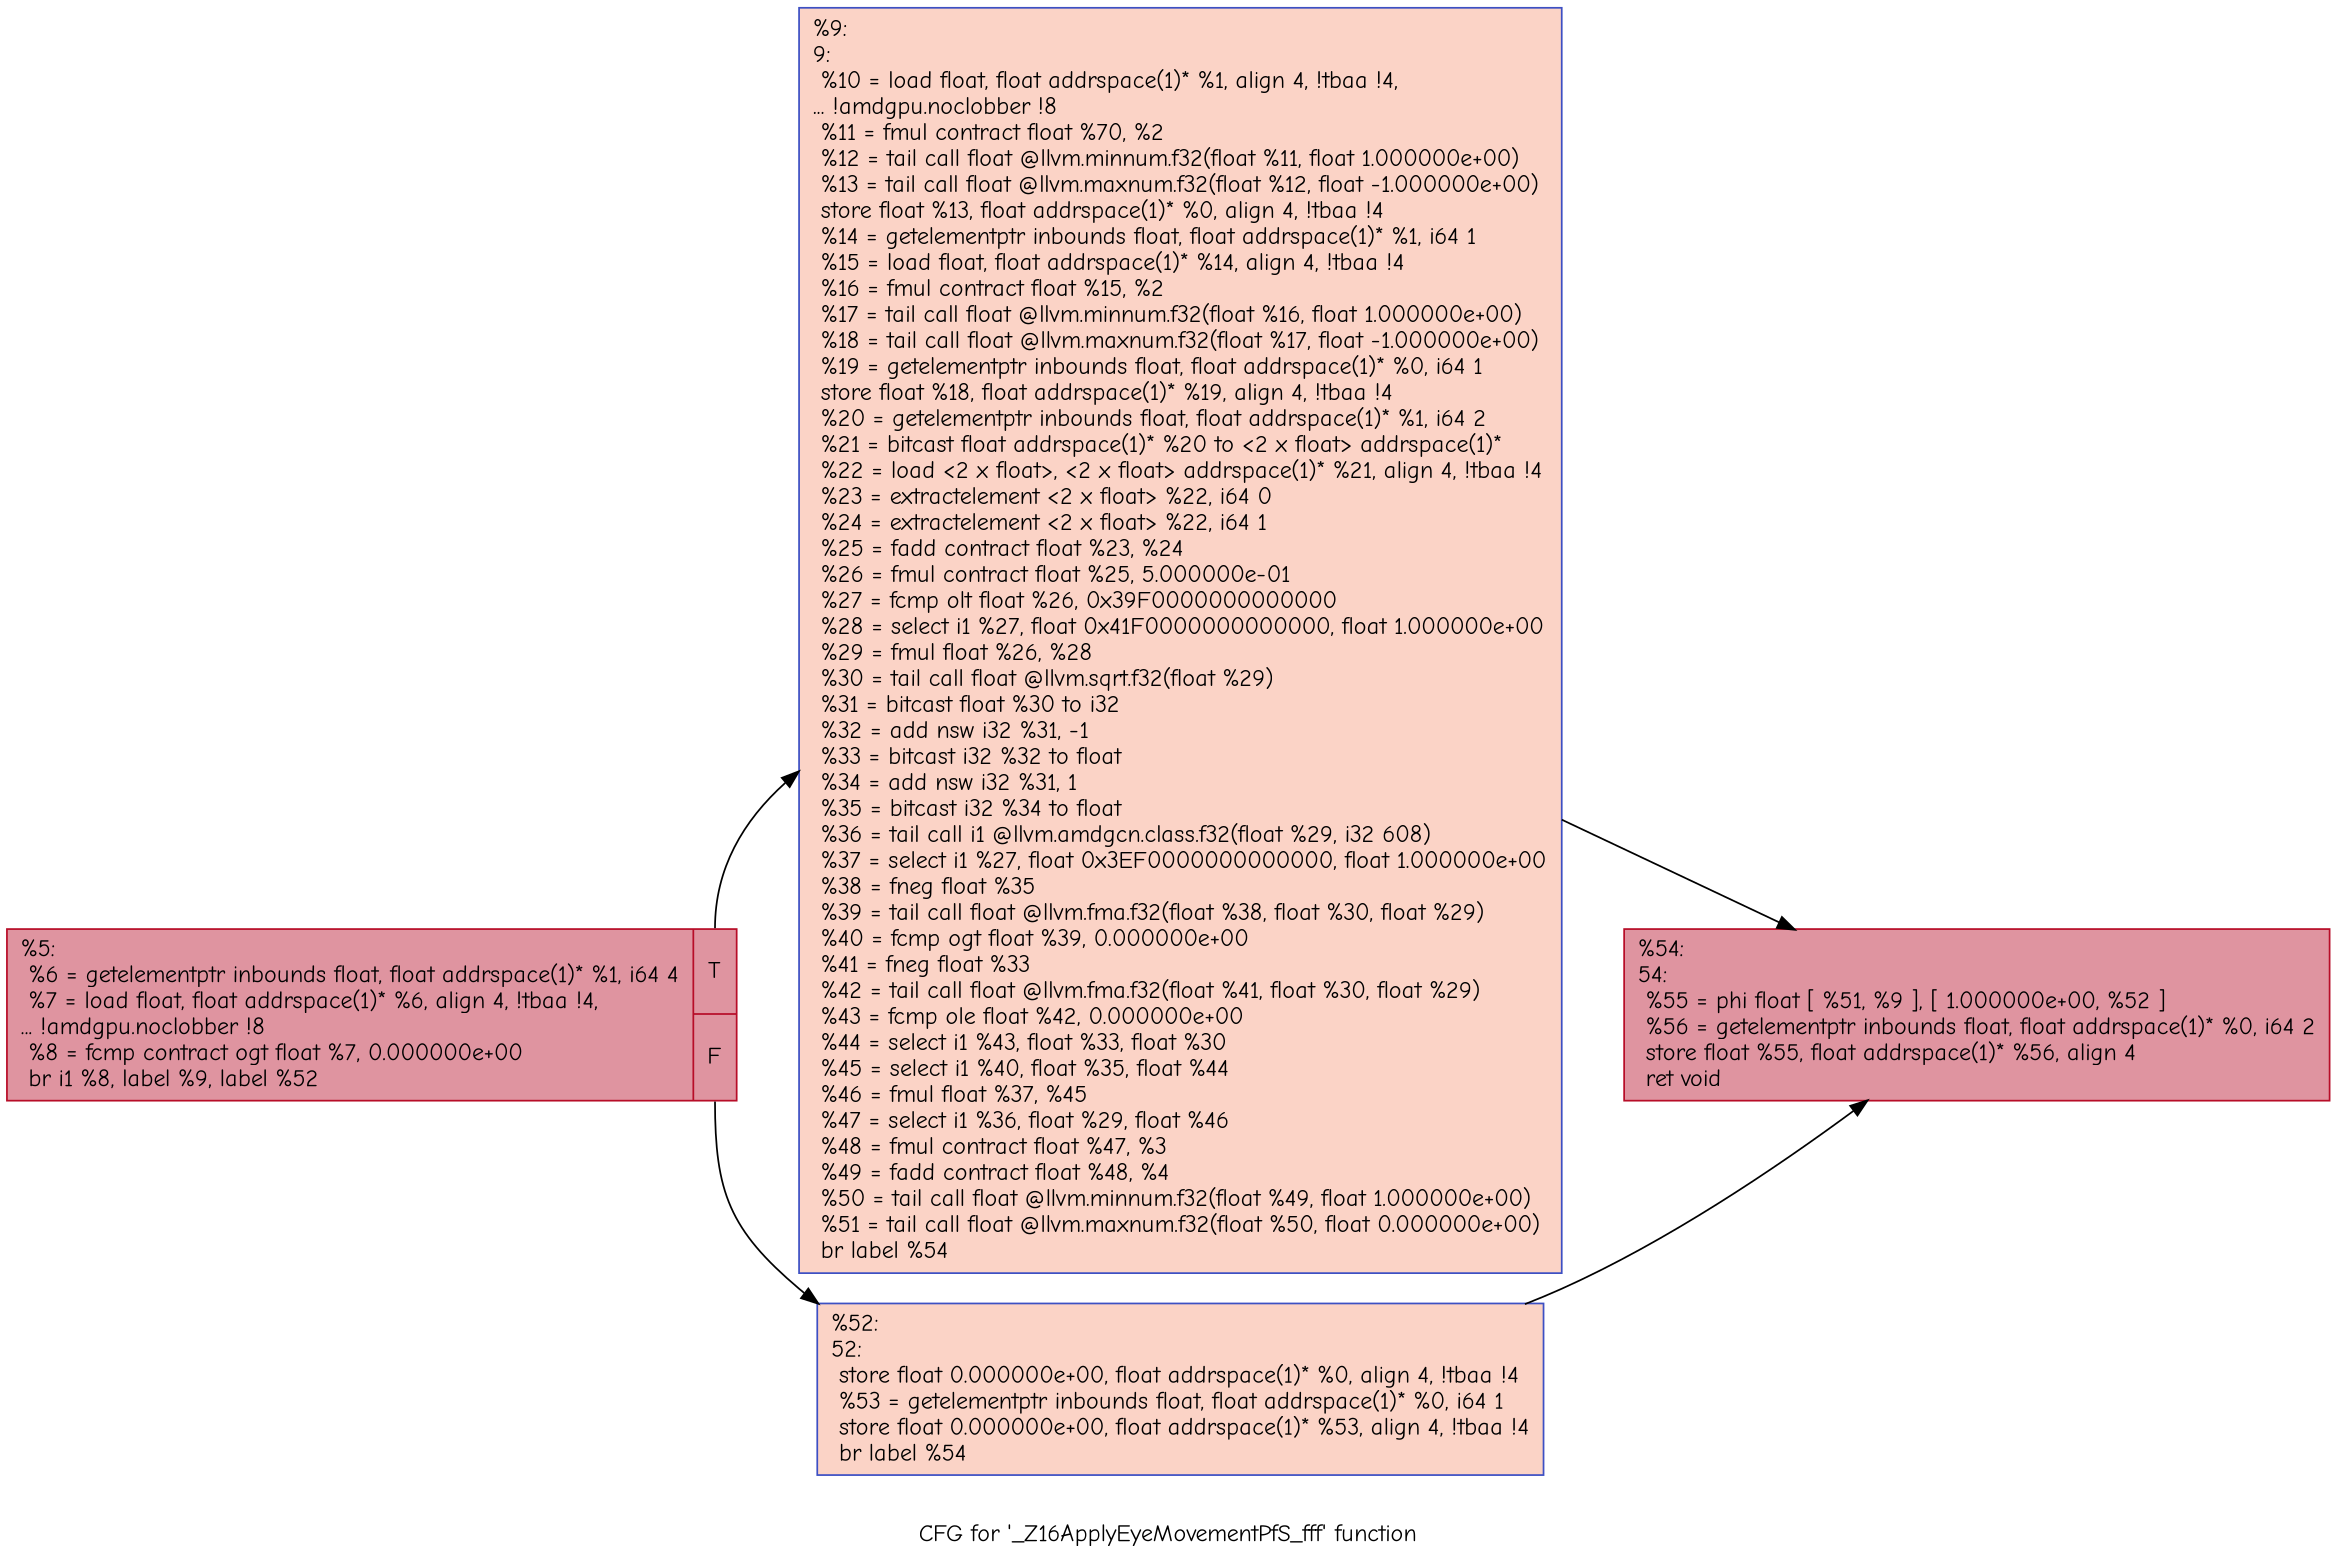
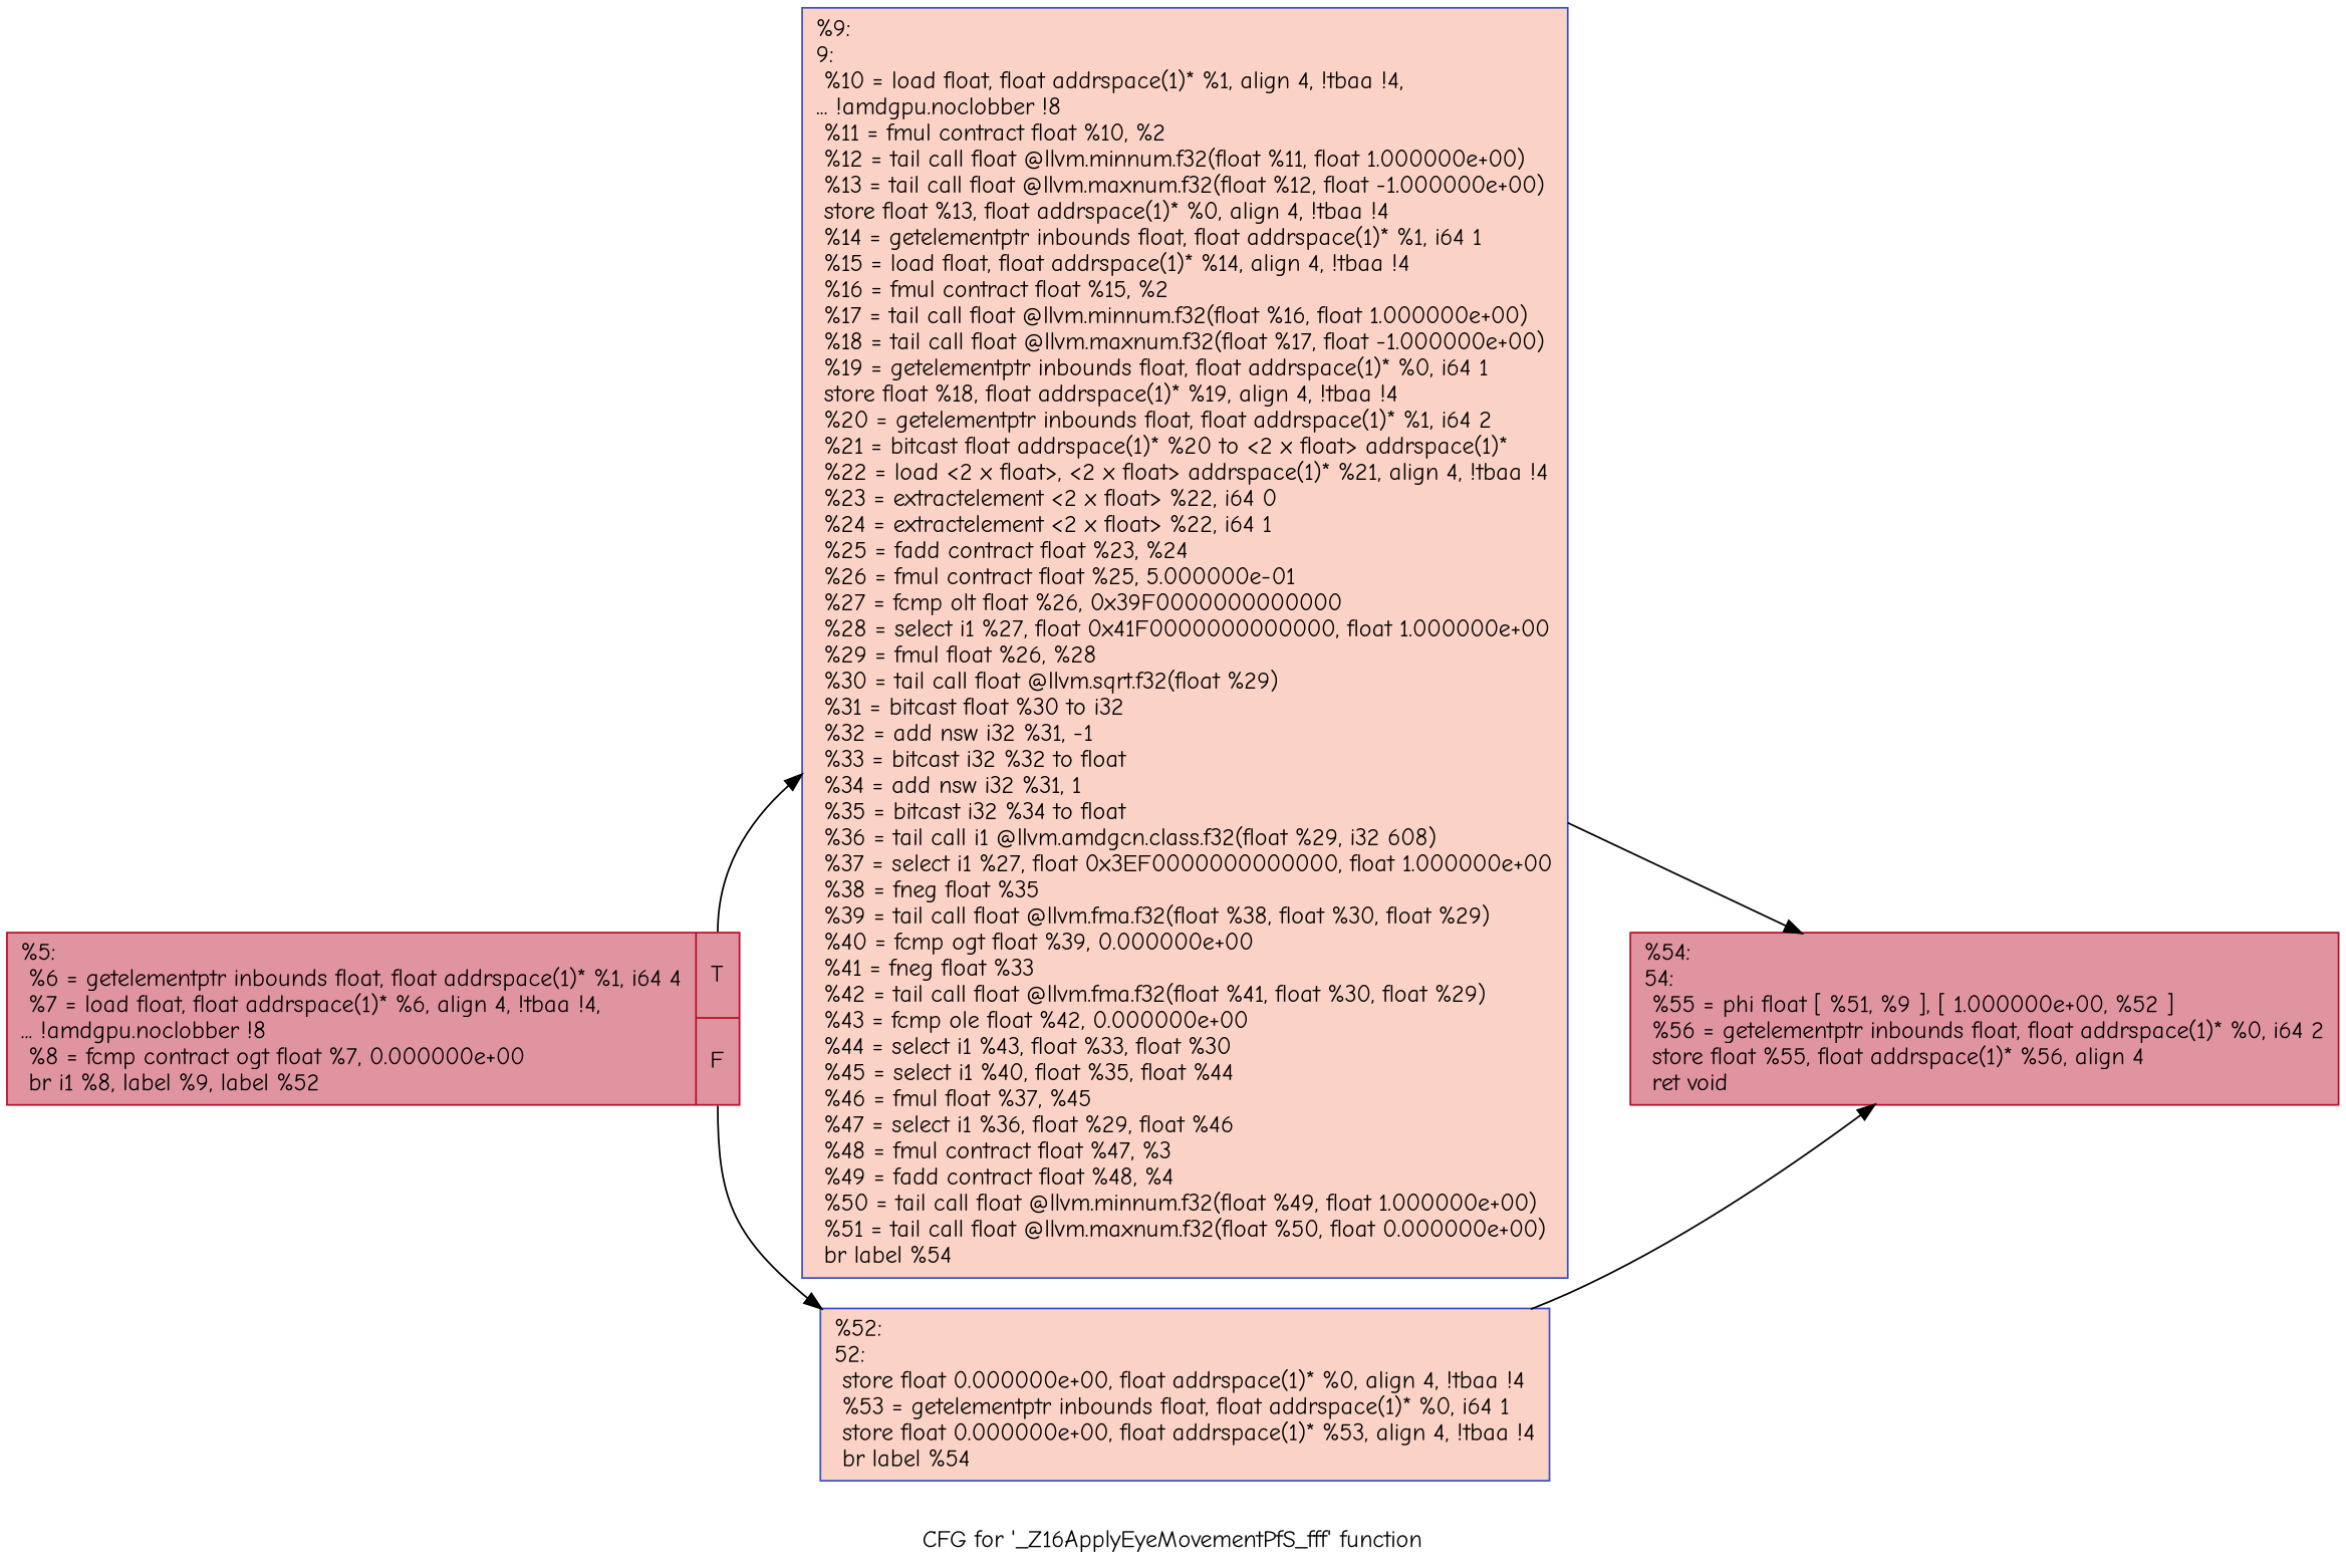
  digraph {
    label="CFG for '_Z16ApplyEyeMovementPfS_fff' function"
    rankdir=LR
    fontname="Comic Neue"
    node [color="#b70d28ff" fillcolor="#b70d2870" shape=record style=filled fontname="Comic Neue"]
    edge [fontname="Comic Neue"]
    n1 [label="{%5:\l  %6 = getelementptr inbounds float, float addrspace(1)* %1, i64 4\l  %7 = load float, float addrspace(1)* %6, align 4, !tbaa !4,\l... !amdgpu.noclobber !8\l  %8 = fcmp contract ogt float %7, 0.000000e+00\l  br i1 %8, label %9, label %52\l|{<s0>T|<s1>F}}"]
-   n2 [color="#3d50c3ff" fillcolor="#f59c7d70" label="{%9:\l9:                                                \l  %10 = load float, float addrspace(1)* %1, align 4, !tbaa !4,\l... !amdgpu.noclobber !8\l  %11 = fmul contract float %70, %2\l  %12 = tail call float @llvm.minnum.f32(float %11, float 1.000000e+00)\l  %13 = tail call float @llvm.maxnum.f32(float %12, float -1.000000e+00)\l  store float %13, float addrspace(1)* %0, align 4, !tbaa !4\l  %14 = getelementptr inbounds float, float addrspace(1)* %1, i64 1\l  %15 = load float, float addrspace(1)* %14, align 4, !tbaa !4\l  %16 = fmul contract float %15, %2\l  %17 = tail call float @llvm.minnum.f32(float %16, float 1.000000e+00)\l  %18 = tail call float @llvm.maxnum.f32(float %17, float -1.000000e+00)\l  %19 = getelementptr inbounds float, float addrspace(1)* %0, i64 1\l  store float %18, float addrspace(1)* %19, align 4, !tbaa !4\l  %20 = getelementptr inbounds float, float addrspace(1)* %1, i64 2\l  %21 = bitcast float addrspace(1)* %20 to \<2 x float\> addrspace(1)*\l  %22 = load \<2 x float\>, \<2 x float\> addrspace(1)* %21, align 4, !tbaa !4\l  %23 = extractelement \<2 x float\> %22, i64 0\l  %24 = extractelement \<2 x float\> %22, i64 1\l  %25 = fadd contract float %23, %24\l  %26 = fmul contract float %25, 5.000000e-01\l  %27 = fcmp olt float %26, 0x39F0000000000000\l  %28 = select i1 %27, float 0x41F0000000000000, float 1.000000e+00\l  %29 = fmul float %26, %28\l  %30 = tail call float @llvm.sqrt.f32(float %29)\l  %31 = bitcast float %30 to i32\l  %32 = add nsw i32 %31, -1\l  %33 = bitcast i32 %32 to float\l  %34 = add nsw i32 %31, 1\l  %35 = bitcast i32 %34 to float\l  %36 = tail call i1 @llvm.amdgcn.class.f32(float %29, i32 608)\l  %37 = select i1 %27, float 0x3EF0000000000000, float 1.000000e+00\l  %38 = fneg float %35\l  %39 = tail call float @llvm.fma.f32(float %38, float %30, float %29)\l  %40 = fcmp ogt float %39, 0.000000e+00\l  %41 = fneg float %33\l  %42 = tail call float @llvm.fma.f32(float %41, float %30, float %29)\l  %43 = fcmp ole float %42, 0.000000e+00\l  %44 = select i1 %43, float %33, float %30\l  %45 = select i1 %40, float %35, float %44\l  %46 = fmul float %37, %45\l  %47 = select i1 %36, float %29, float %46\l  %48 = fmul contract float %47, %3\l  %49 = fadd contract float %48, %4\l  %50 = tail call float @llvm.minnum.f32(float %49, float 1.000000e+00)\l  %51 = tail call float @llvm.maxnum.f32(float %50, float 0.000000e+00)\l  br label %54\l}"]
+   n2 [color="#3d50c3ff" fillcolor="#f59c7d70" label="{%9:\l9:                                                \l  %10 = load float, float addrspace(1)* %1, align 4, !tbaa !4,\l... !amdgpu.noclobber !8\l  %11 = fmul contract float %10, %2\l  %12 = tail call float @llvm.minnum.f32(float %11, float 1.000000e+00)\l  %13 = tail call float @llvm.maxnum.f32(float %12, float -1.000000e+00)\l  store float %13, float addrspace(1)* %0, align 4, !tbaa !4\l  %14 = getelementptr inbounds float, float addrspace(1)* %1, i64 1\l  %15 = load float, float addrspace(1)* %14, align 4, !tbaa !4\l  %16 = fmul contract float %15, %2\l  %17 = tail call float @llvm.minnum.f32(float %16, float 1.000000e+00)\l  %18 = tail call float @llvm.maxnum.f32(float %17, float -1.000000e+00)\l  %19 = getelementptr inbounds float, float addrspace(1)* %0, i64 1\l  store float %18, float addrspace(1)* %19, align 4, !tbaa !4\l  %20 = getelementptr inbounds float, float addrspace(1)* %1, i64 2\l  %21 = bitcast float addrspace(1)* %20 to \<2 x float\> addrspace(1)*\l  %22 = load \<2 x float\>, \<2 x float\> addrspace(1)* %21, align 4, !tbaa !4\l  %23 = extractelement \<2 x float\> %22, i64 0\l  %24 = extractelement \<2 x float\> %22, i64 1\l  %25 = fadd contract float %23, %24\l  %26 = fmul contract float %25, 5.000000e-01\l  %27 = fcmp olt float %26, 0x39F0000000000000\l  %28 = select i1 %27, float 0x41F0000000000000, float 1.000000e+00\l  %29 = fmul float %26, %28\l  %30 = tail call float @llvm.sqrt.f32(float %29)\l  %31 = bitcast float %30 to i32\l  %32 = add nsw i32 %31, -1\l  %33 = bitcast i32 %32 to float\l  %34 = add nsw i32 %31, 1\l  %35 = bitcast i32 %34 to float\l  %36 = tail call i1 @llvm.amdgcn.class.f32(float %29, i32 608)\l  %37 = select i1 %27, float 0x3EF0000000000000, float 1.000000e+00\l  %38 = fneg float %35\l  %39 = tail call float @llvm.fma.f32(float %38, float %30, float %29)\l  %40 = fcmp ogt float %39, 0.000000e+00\l  %41 = fneg float %33\l  %42 = tail call float @llvm.fma.f32(float %41, float %30, float %29)\l  %43 = fcmp ole float %42, 0.000000e+00\l  %44 = select i1 %43, float %33, float %30\l  %45 = select i1 %40, float %35, float %44\l  %46 = fmul float %37, %45\l  %47 = select i1 %36, float %29, float %46\l  %48 = fmul contract float %47, %3\l  %49 = fadd contract float %48, %4\l  %50 = tail call float @llvm.minnum.f32(float %49, float 1.000000e+00)\l  %51 = tail call float @llvm.maxnum.f32(float %50, float 0.000000e+00)\l  br label %54\l}"]
    n3 [color="#3d50c3ff" fillcolor="#f59c7d70" label="{%52:\l52:                                               \l  store float 0.000000e+00, float addrspace(1)* %0, align 4, !tbaa !4\l  %53 = getelementptr inbounds float, float addrspace(1)* %0, i64 1\l  store float 0.000000e+00, float addrspace(1)* %53, align 4, !tbaa !4\l  br label %54\l}"]
    n4 [label="{%54:\l54:                                               \l  %55 = phi float [ %51, %9 ], [ 1.000000e+00, %52 ]\l  %56 = getelementptr inbounds float, float addrspace(1)* %0, i64 2\l  store float %55, float addrspace(1)* %56, align 4\l  ret void\l}"]
    n1 -> n2 [tailport=s0]
    n1 -> n3 [tailport=s1]
    n2 -> n4
    n3 -> n4
  }
